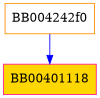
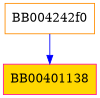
  digraph {
    splines=ortho
    node [shape=box style=filled]
    BB004242f0 [fillcolor=white color=darkorange]
-   BB00401118 [fillcolor=gold color=deeppink]
+   BB00401118 [fillcolor=gold color=deeppink label=BB00401138]
    BB004242f0 -> BB00401118 [color=blue]
  }
